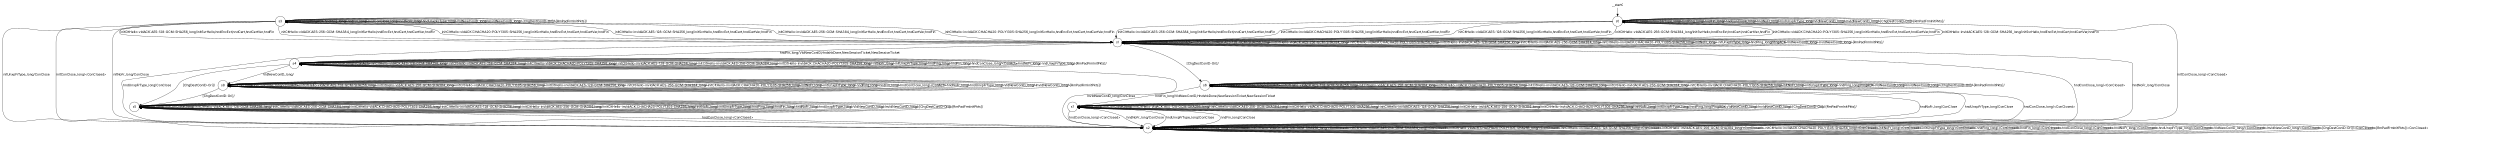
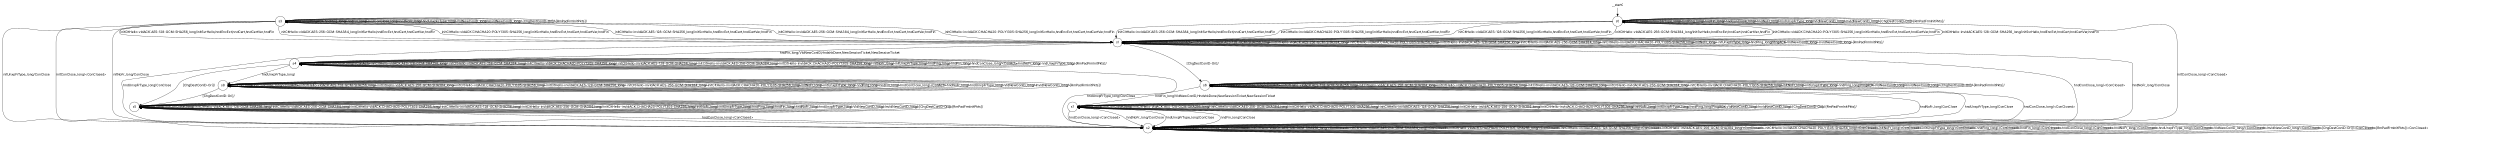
  digraph {
    fontname=Inter
    node [fontname=Inter shape=circle]
    edge [fontname=Inter]
    n1 [label=s0]
    n2 [label=s1]
    n3 [label=s2]
    n4 [label=s4]
    n5 [label=s6]
    n6 [label=s3]
    n7 [label=s5]
    n8 [label=s8]
    n9 [label=s7]
    __start0 [height=0 shape=none width=0]
    n1 -> n1 [label="initNoFr_long/ "]
    n1 -> n1 [label="initUnxpFrType_long/ "]
    n1 -> n1 [label="hndPing_long/ "]
    n1 -> n1 [label="hndFin_long/ "]
    n1 -> n1 [label="hndConClose_long/ "]
    n1 -> n1 [label="hndNoFr_long/ "]
    n1 -> n1 [label="hndUnxpFrType_long/ "]
    n1 -> n1 [label="VldNewConID_long/ "]
    n1 -> n1 [label="InvldNewConID_long/ "]
    n1 -> n1 [label="[ChgDestConID-Ori]/ "]
    n1 -> n1 [label="[RmPadFrmInitPkts]/ "]
    n1 -> n2 [label="initCltHello-vldACK:AES-128-GCM-SHA256_long/initSvrHello,hndEncExt,hndCert,hndCertVer,hndFin "]
    n1 -> n2 [label="initCltHello-vldACK:AES-256-GCM-SHA384_long/initSvrHello,hndEncExt,hndCert,hndCertVer,hndFin "]
    n1 -> n2 [label="initCltHello-vldACK:CHACHA20-POLY1305-SHA256_long/initSvrHello,hndEncExt,hndCert,hndCertVer,hndFin "]
    n1 -> n2 [label="initCltHello-invldACK:AES-128-GCM-SHA256_long/initSvrHello,hndEncExt,hndCert,hndCertVer,hndFin "]
    n1 -> n2 [label="initCltHello-invldACK:AES-256-GCM-SHA384_long/initSvrHello,hndEncExt,hndCert,hndCertVer,hndFin "]
    n1 -> n2 [label="initCltHello-invldACK:CHACHA20-POLY1305-SHA256_long/initSvrHello,hndEncExt,hndCert,hndCertVer,hndFin "]
    n1 -> n3 [label="initConClose_long/<ConClosed> "]
    n2 -> n2 [label="initPing_long/ "]
    n2 -> n2 [label="initConClose_long/<ConAct> "]
    n2 -> n2 [label="initCltHello-vldACK:AES-128-GCM-SHA256_long/ "]
    n2 -> n2 [label="initCltHello-vldACK:AES-256-GCM-SHA384_long/ "]
    n2 -> n2 [label="initCltHello-vldACK:CHACHA20-POLY1305-SHA256_long/ "]
    n2 -> n2 [label="initCltHello-invldACK:AES-128-GCM-SHA256_long/ "]
    n2 -> n2 [label="initCltHello-invldACK:AES-256-GCM-SHA384_long/ "]
    n2 -> n2 [label="initCltHello-invldACK:CHACHA20-POLY1305-SHA256_long/ "]
    n2 -> n2 [label="initNoFr_long/ "]
    n2 -> n2 [label="initUnxpFrType_long/ "]
    n2 -> n2 [label="hndPing_long/PingACK "]
    n2 -> n2 [label="VldNewConID_long/ "]
    n2 -> n2 [label="InvldNewConID_long/ "]
    n2 -> n2 [label="[RmPadFrmInitPkts]/ "]
    n2 -> n3 [label="hndConClose_long/<ConClosed> "]
    n2 -> n3 [label="hndNoFr_long/ConClose "]
    n2 -> n3 [label="hndUnxpFrType_long/ConClose "]
    n2 -> n4 [label="hndFin_long/VldNewConID,HndshkDone,NewSessionTicket,NewSessionTicket "]
    n2 -> n5 [label="[ChgDestConID-Ori]/ "]
    n3 -> n3 [label="initPing_long/<ConClosed> "]
    n3 -> n3 [label="initConClose_long/<ConClosed> "]
    n3 -> n3 [label="initCltHello-vldACK:AES-128-GCM-SHA256_long/<ConClosed> "]
    n3 -> n3 [label="initCltHello-vldACK:AES-256-GCM-SHA384_long/<ConClosed> "]
    n3 -> n3 [label="initCltHello-vldACK:CHACHA20-POLY1305-SHA256_long/<ConClosed> "]
    n3 -> n3 [label="initCltHello-invldACK:AES-128-GCM-SHA256_long/<ConClosed> "]
    n3 -> n3 [label="initCltHello-invldACK:AES-256-GCM-SHA384_long/<ConClosed> "]
    n3 -> n3 [label="initCltHello-invldACK:CHACHA20-POLY1305-SHA256_long/<ConClosed> "]
    n3 -> n3 [label="initNoFr_long/<ConClosed> "]
    n3 -> n3 [label="initUnxpFrType_long/<ConClosed> "]
    n3 -> n3 [label="hndPing_long/<ConClosed> "]
    n3 -> n3 [label="hndFin_long/<ConClosed> "]
    n3 -> n3 [label="hndConClose_long/<ConClosed> "]
    n3 -> n3 [label="hndNoFr_long/<ConClosed> "]
    n3 -> n3 [label="hndUnxpFrType_long/<ConClosed> "]
    n3 -> n3 [label="VldNewConID_long/<ConClosed> "]
    n3 -> n3 [label="InvldNewConID_long/<ConClosed> "]
    n3 -> n3 [label="[ChgDestConID-Ori]/<ConClosed> "]
    n3 -> n3 [label="[RmPadFrmInitPkts]/<ConClosed> "]
-   n4 -> n3 [label="InvldNewConID_long/ConClose "]
+   n4 -> n3 [label="hndUnxpFrType_long/ConClose "]
    n4 -> n4 [label="initPing_long/ "]
    n4 -> n4 [label="initConClose_long/<ConAct> "]
    n4 -> n4 [label="initCltHello-vldACK:AES-128-GCM-SHA256_long/ "]
    n4 -> n4 [label="initCltHello-vldACK:AES-256-GCM-SHA384_long/ "]
    n4 -> n4 [label="initCltHello-vldACK:CHACHA20-POLY1305-SHA256_long/ "]
    n4 -> n4 [label="initCltHello-invldACK:AES-128-GCM-SHA256_long/ "]
    n4 -> n4 [label="initCltHello-invldACK:AES-256-GCM-SHA384_long/ "]
    n4 -> n4 [label="initCltHello-invldACK:CHACHA20-POLY1305-SHA256_long/ "]
    n4 -> n4 [label="initNoFr_long/ "]
    n4 -> n4 [label="initUnxpFrType_long/ "]
    n4 -> n4 [label="hndPing_long/ "]
    n4 -> n4 [label="hndFin_long/ "]
    n4 -> n4 [label="hndConClose_long/<ConAct> "]
    n4 -> n4 [label="hndNoFr_long/ "]
    n4 -> n4 [label="hndUnxpFrType_long/ "]
    n4 -> n4 [label="[RmPadFrmInitPkts]/ "]
    n4 -> n7 [label="[ChgDestConID-Ori]/ "]
-   n4 -> n8 [label="VldNewConID_long/ "]
+   n4 -> n8 [label="hndUnxpFrType_long/ "]
    n5 -> n3 [label="hndConClose_long/<ConClosed> "]
    n5 -> n3 [label="hndNoFr_long/ConClose "]
    n5 -> n3 [label="hndUnxpFrType_long/ConClose "]
    n5 -> n5 [label="initPing_long/ "]
    n5 -> n5 [label="initConClose_long/<ConAct> "]
    n5 -> n5 [label="initCltHello-vldACK:AES-128-GCM-SHA256_long/ "]
    n5 -> n5 [label="initCltHello-vldACK:AES-256-GCM-SHA384_long/ "]
    n5 -> n5 [label="initCltHello-vldACK:CHACHA20-POLY1305-SHA256_long/ "]
    n5 -> n5 [label="initCltHello-invldACK:AES-128-GCM-SHA256_long/ "]
    n5 -> n5 [label="initCltHello-invldACK:AES-256-GCM-SHA384_long/ "]
    n5 -> n5 [label="initCltHello-invldACK:CHACHA20-POLY1305-SHA256_long/ "]
    n5 -> n5 [label="initNoFr_long/ "]
    n5 -> n5 [label="initUnxpFrType_long/ "]
    n5 -> n5 [label="hndPing_long/PingACK "]
    n5 -> n5 [label="VldNewConID_long/ "]
    n5 -> n5 [label="InvldNewConID_long/ "]
    n5 -> n5 [label="[ChgDestConID-Ori]/ "]
    n5 -> n5 [label="[RmPadFrmInitPkts]/ "]
    n5 -> n9 [label="hndFin_long/VldNewConID,HndshkDone,NewSessionTicket,NewSessionTicket "]
    n6 -> n2 [label="initCltHello-vldACK:AES-128-GCM-SHA256_long/initSvrHello,hndEncExt,hndCert,hndCertVer,hndFin "]
    n6 -> n2 [label="initCltHello-vldACK:AES-256-GCM-SHA384_long/initSvrHello,hndEncExt,hndCert,hndCertVer,hndFin "]
    n6 -> n2 [label="initCltHello-vldACK:CHACHA20-POLY1305-SHA256_long/initSvrHello,hndEncExt,hndCert,hndCertVer,hndFin "]
    n6 -> n2 [label="initCltHello-invldACK:AES-128-GCM-SHA256_long/initSvrHello,hndEncExt,hndCert,hndCertVer,hndFin "]
    n6 -> n2 [label="initCltHello-invldACK:AES-256-GCM-SHA384_long/initSvrHello,hndEncExt,hndCert,hndCertVer,hndFin "]
    n6 -> n2 [label="initCltHello-invldACK:CHACHA20-POLY1305-SHA256_long/initSvrHello,hndEncExt,hndCert,hndCertVer,hndFin "]
    n6 -> n3 [label="initConClose_long/<ConClosed> "]
    n6 -> n3 [label="initNoFr_long/ConClose "]
    n6 -> n3 [label="initUnxpFrType_long/ConClose "]
    n6 -> n6 [label="initPing_long/PingACK "]
    n6 -> n6 [label="hndPing_long/ "]
    n6 -> n6 [label="hndFin_long/ "]
    n6 -> n6 [label="hndConClose_long/ "]
    n6 -> n6 [label="hndNoFr_long/ "]
    n6 -> n6 [label="hndUnxpFrType_long/ "]
    n6 -> n6 [label="VldNewConID_long/ "]
    n6 -> n6 [label="InvldNewConID_long/ "]
    n6 -> n6 [label="[ChgDestConID-Ori]/ "]
    n6 -> n6 [label="[RmPadFrmInitPkts]/ "]
    n7 -> n3 [label="hndConClose_long/<ConClosed> "]
    n7 -> n7 [label="initPing_long/ "]
    n7 -> n7 [label="initConClose_long/ "]
    n7 -> n7 [label="initCltHello-vldACK:AES-128-GCM-SHA256_long/ "]
    n7 -> n7 [label="initCltHello-vldACK:AES-256-GCM-SHA384_long/ "]
    n7 -> n7 [label="initCltHello-vldACK:CHACHA20-POLY1305-SHA256_long/ "]
    n7 -> n7 [label="initCltHello-invldACK:AES-128-GCM-SHA256_long/ "]
    n7 -> n7 [label="initCltHello-invldACK:AES-256-GCM-SHA384_long/ "]
    n7 -> n7 [label="initCltHello-invldACK:CHACHA20-POLY1305-SHA256_long/ "]
    n7 -> n7 [label="initNoFr_long/ "]
    n7 -> n7 [label="initUnxpFrType_long/ "]
    n7 -> n7 [label="hndPing_long/ "]
    n7 -> n7 [label="hndFin_long/ "]
    n7 -> n7 [label="hndNoFr_long/ "]
    n7 -> n7 [label="hndUnxpFrType_long/ "]
    n7 -> n7 [label="VldNewConID_long/ "]
    n7 -> n7 [label="InvldNewConID_long/ "]
    n7 -> n7 [label="[ChgDestConID-Ori]/ "]
    n7 -> n7 [label="[RmPadFrmInitPkts]/ "]
    n8 -> n7 [label="[ChgDestConID-Ori]/ "]
    n8 -> n8 [label="initPing_long/ "]
    n8 -> n8 [label="initConClose_long/<ConAct> "]
    n8 -> n8 [label="initCltHello-vldACK:AES-128-GCM-SHA256_long/ "]
    n8 -> n8 [label="initCltHello-vldACK:AES-256-GCM-SHA384_long/ "]
    n8 -> n8 [label="initCltHello-vldACK:CHACHA20-POLY1305-SHA256_long/ "]
    n8 -> n8 [label="initCltHello-invldACK:AES-128-GCM-SHA256_long/ "]
    n8 -> n8 [label="initCltHello-invldACK:AES-256-GCM-SHA384_long/ "]
    n8 -> n8 [label="initCltHello-invldACK:CHACHA20-POLY1305-SHA256_long/ "]
    n8 -> n8 [label="initNoFr_long/ "]
    n8 -> n8 [label="initUnxpFrType_long/ "]
    n8 -> n8 [label="hndPing_long/ "]
    n8 -> n8 [label="hndFin_long/ "]
    n8 -> n8 [label="hndConClose_long/<ConAct> "]
    n8 -> n8 [label="hndNoFr_long/ "]
    n8 -> n8 [label="hndUnxpFrType_long/ "]
    n8 -> n8 [label="VldNewConID_long/ "]
    n8 -> n8 [label="InvldNewConID_long/ "]
    n8 -> n8 [label="[RmPadFrmInitPkts]/ "]
    n9 -> n3 [label="hndFin_long/ConClose "]
    n9 -> n3 [label="hndConClose_long/<ConClosed> "]
    n9 -> n3 [label="hndNoFr_long/ConClose "]
    n9 -> n3 [label="hndUnxpFrType_long/ConClose "]
    n9 -> n9 [label="initPing_long/ "]
    n9 -> n9 [label="initConClose_long/ "]
    n9 -> n9 [label="initCltHello-vldACK:AES-128-GCM-SHA256_long/ "]
    n9 -> n9 [label="initCltHello-vldACK:AES-256-GCM-SHA384_long/ "]
    n9 -> n9 [label="initCltHello-vldACK:CHACHA20-POLY1305-SHA256_long/ "]
    n9 -> n9 [label="initCltHello-invldACK:AES-128-GCM-SHA256_long/ "]
    n9 -> n9 [label="initCltHello-invldACK:AES-256-GCM-SHA384_long/ "]
    n9 -> n9 [label="initCltHello-invldACK:CHACHA20-POLY1305-SHA256_long/ "]
    n9 -> n9 [label="initNoFr_long/ "]
    n9 -> n9 [label="initUnxpFrType_long/ "]
    n9 -> n9 [label="hndPing_long/PingACK "]
    n9 -> n9 [label="VldNewConID_long/ "]
    n9 -> n9 [label="InvldNewConID_long/ "]
    n9 -> n9 [label="[ChgDestConID-Ori]/ "]
    n9 -> n9 [label="[RmPadFrmInitPkts]/ "]
    __start0 -> n1
  }
